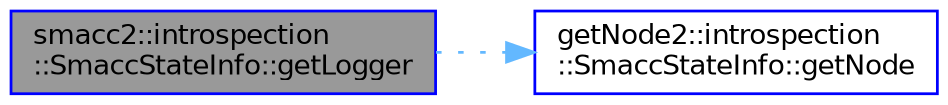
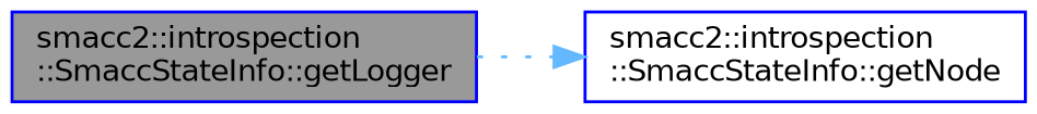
  digraph {
    rankdir=LR
    node [color=blue fontname=Helvetica fontsize=10 shape=box style=filled]
    n1 [fillcolor=grey60 fontcolor=black height=0.2 label="smacc2::introspection\l::SmaccStateInfo::getLogger" width=0.4]
-   n2 [fillcolor=white height=0.2 label="getNode2::introspection\l::SmaccStateInfo::getNode" width=0.4]
+   n2 [fillcolor=white height=0.2 label="smacc2::introspection\l::SmaccStateInfo::getNode" width=0.4]
    n1 -> n2 [color=steelblue1 fontname=Helvetica fontsize=10 labelfontname=Helvetica labelfontsize=10 style=dotted]
  }
